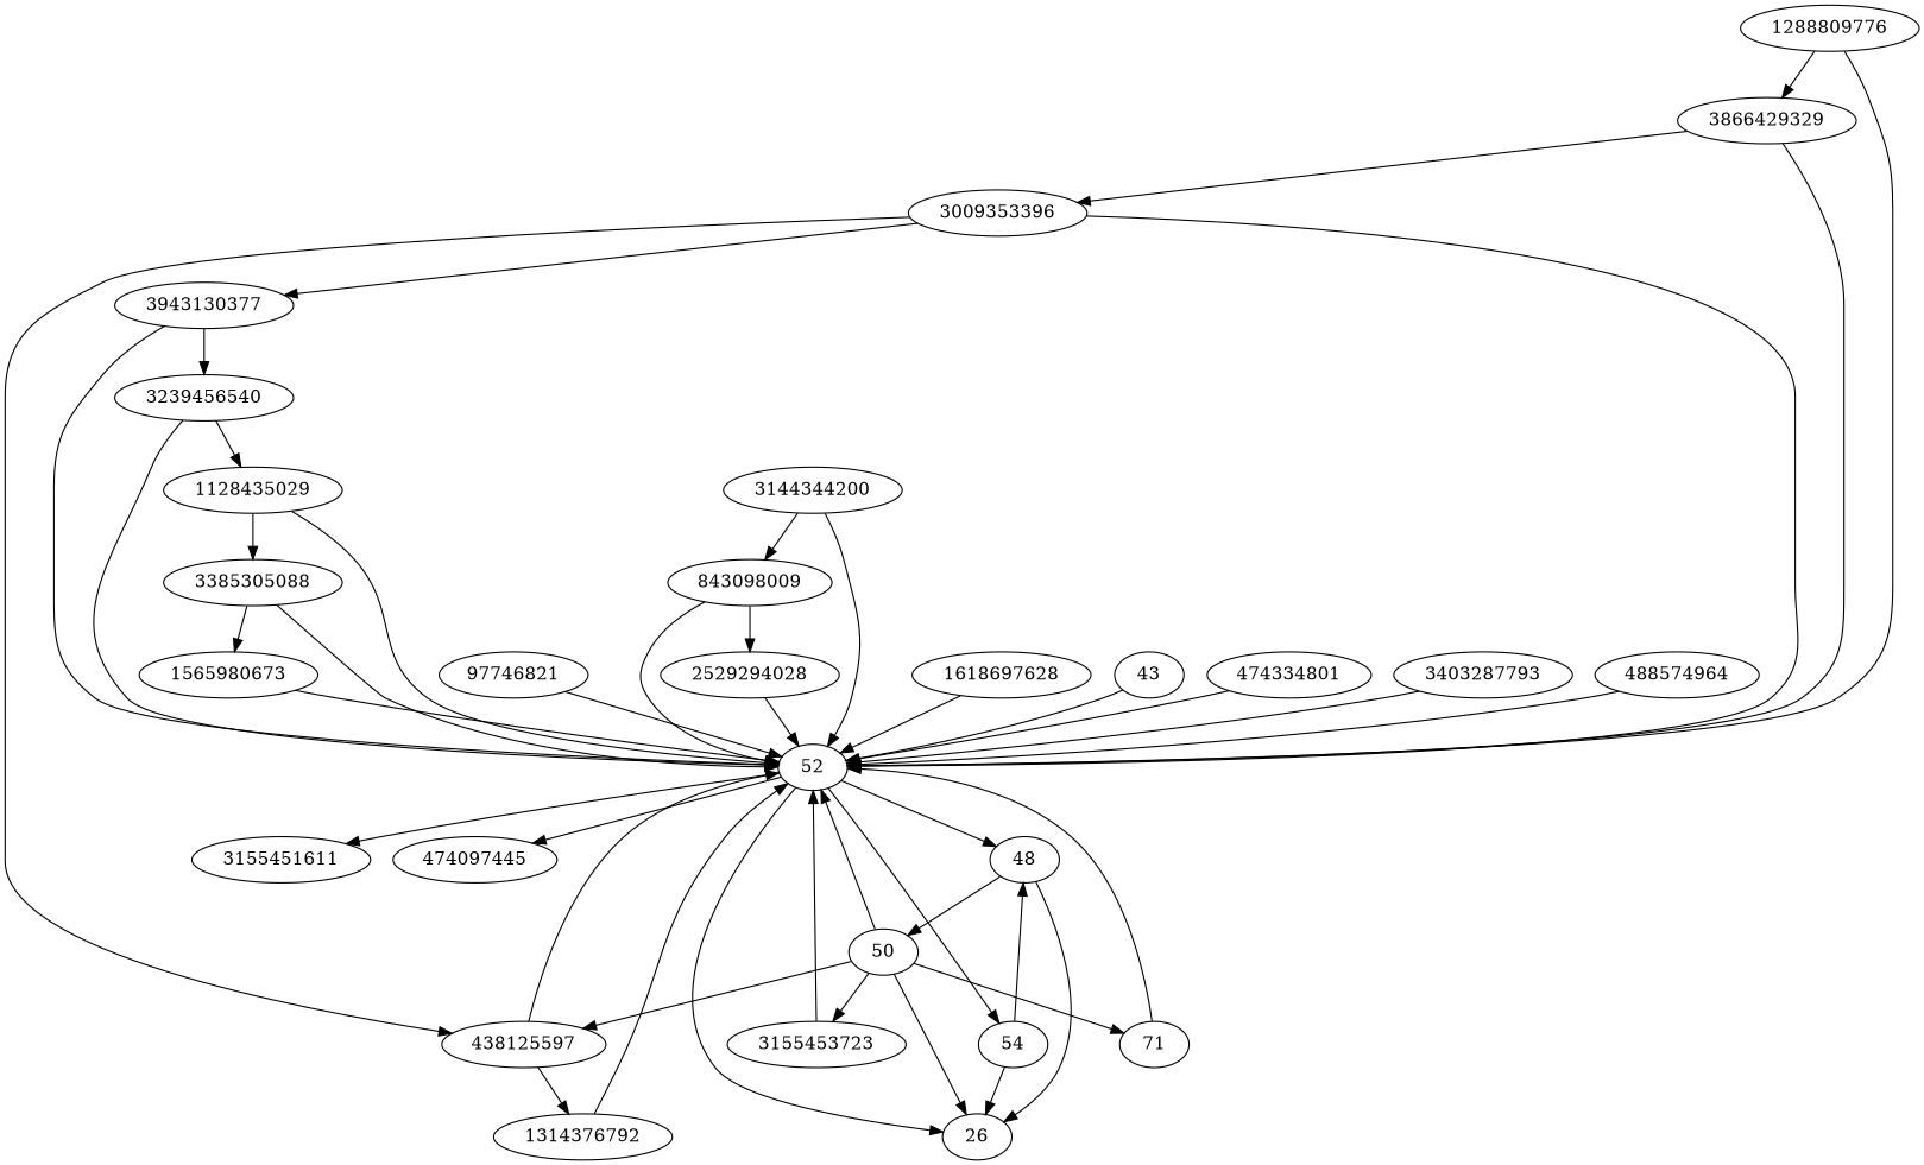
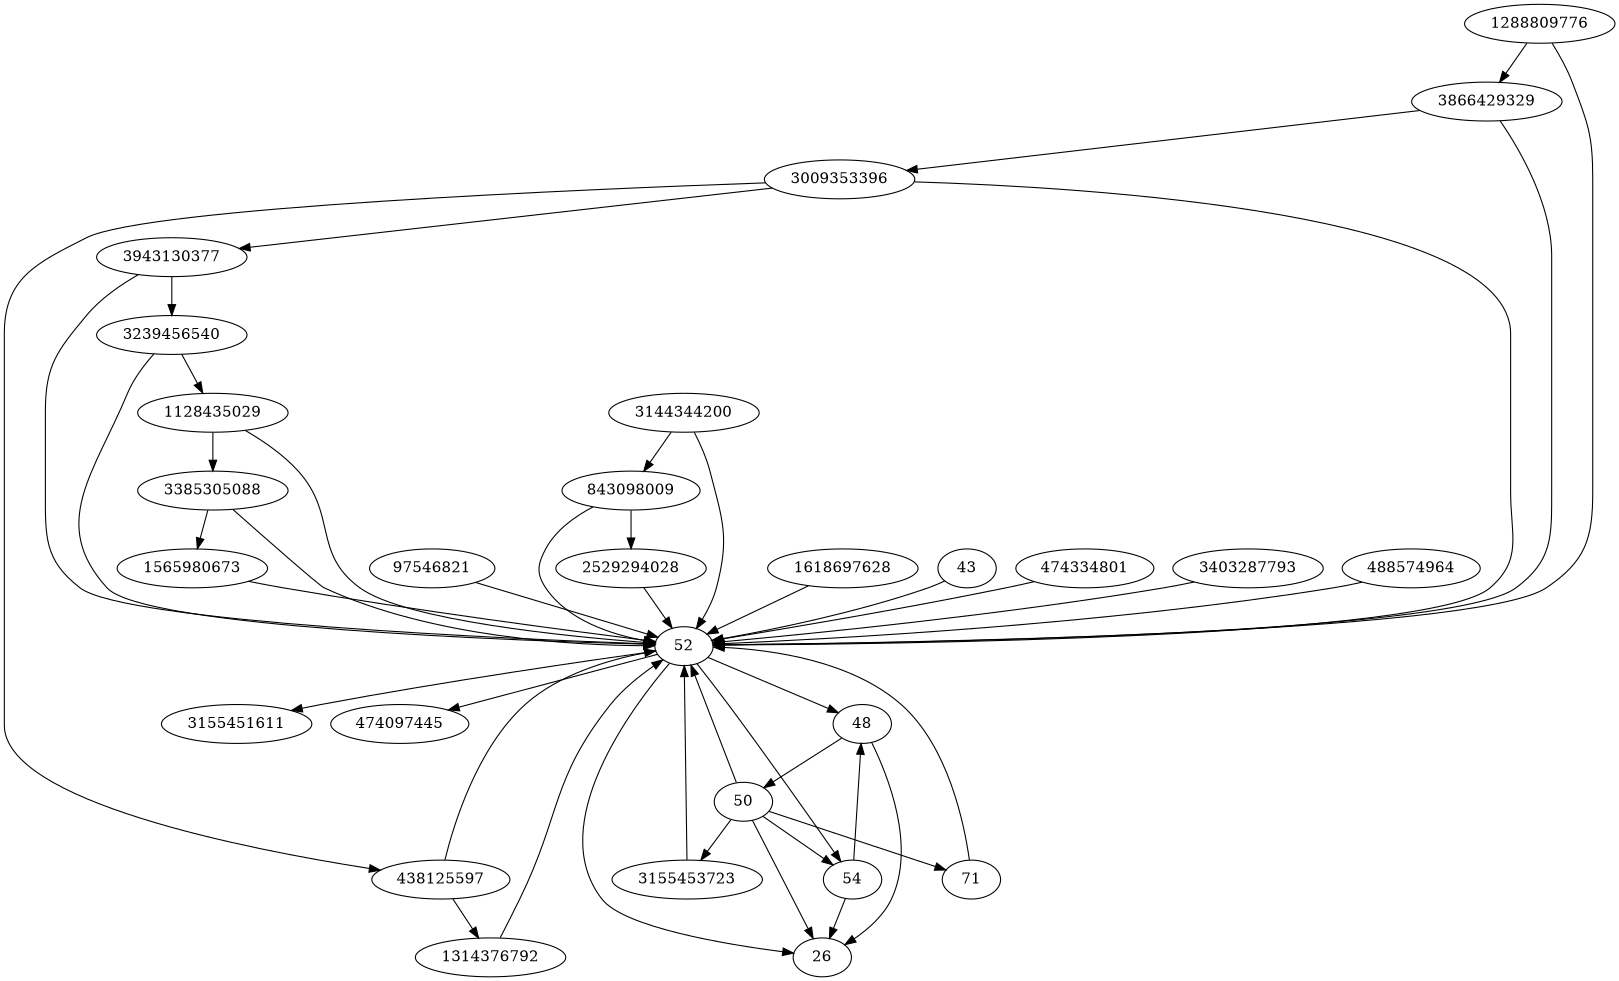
  strict digraph {
    3385305088
    1565980673
    52
    48
    26
    54
    3155451611
    n8 [label=474097445]
-   97746821
+   97746821 [label=97546821]
    3144344200
    843098009
    2529294028
    3943130377
    3239456540
    1128435029
    3866429329
    3009353396
    438125597
    3155453723
    1618697628
    1314376792
    43
    1288809776
    50
    n25 [label=71]
    474334801
    3403287793
    488574964
    3385305088 -> 1565980673
    3385305088 -> 52
    1565980673 -> 52
    52 -> 48
    52 -> 26
    52 -> 54
    52 -> 3155451611
    52 -> n8
    48 -> 26
    48 -> 50
    54 -> 48
    54 -> 26
    97746821 -> 52
    3144344200 -> 52
    3144344200 -> 843098009
    843098009 -> 52
    843098009 -> 2529294028
    2529294028 -> 52
    3943130377 -> 52
    3943130377 -> 3239456540
    3239456540 -> 52
    3239456540 -> 1128435029
    1128435029 -> 3385305088
    1128435029 -> 52
    3866429329 -> 52
    3866429329 -> 3009353396
    3009353396 -> 52
    3009353396 -> 3943130377
    3009353396 -> 438125597
    438125597 -> 52
    438125597 -> 1314376792
    3155453723 -> 52
    1618697628 -> 52
    1314376792 -> 52
    43 -> 52
    1288809776 -> 52
    1288809776 -> 3866429329
    50 -> 52
    50 -> 26
-   50 -> 438125597
+   50 -> 54
    50 -> 3155453723
    50 -> n25
    n25 -> 52
    474334801 -> 52
    3403287793 -> 52
    488574964 -> 52
  }
